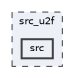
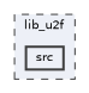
  digraph {
    compound=true
    n1 [color=grey25 fillcolor="#edf0f7" fontname=Helvetica fontsize=10 height=0.2 label=src shape=box style="filled,bold" width=0.4]
    subgraph cluster_1 {
      bgcolor="#edf0f7"
      fontname=Helvetica
      fontsize=10
-     label=src_u2f
+     label=lib_u2f
      pencolor=grey25
      style="filled,dashed"
      n1
    }
  }
